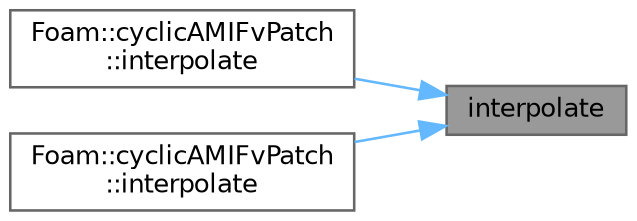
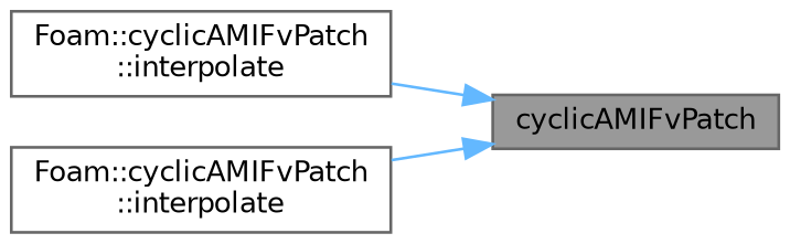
  digraph {
    rankdir=RL
    node [color=grey40 fillcolor=white fontname=Helvetica fontsize=10 shape=box style=filled]
    edge [color=steelblue1 dir=back fontname=Helvetica fontsize=10 labelfontname=Helvetica labelfontsize=10 style=solid]
-   n1 [color=gray40 fillcolor=grey60 fontcolor=black height=0.2 label=interpolate width=0.4]
+   n1 [color=gray40 fillcolor=grey60 fontcolor=black height=0.2 label=cyclicAMIFvPatch width=0.4]
    n2 [height=0.2 label="Foam::cyclicAMIFvPatch\l::interpolate" width=0.4]
    n3 [height=0.2 label="Foam::cyclicAMIFvPatch\l::interpolate" width=0.4]
    n1 -> n2
    n1 -> n3
  }
